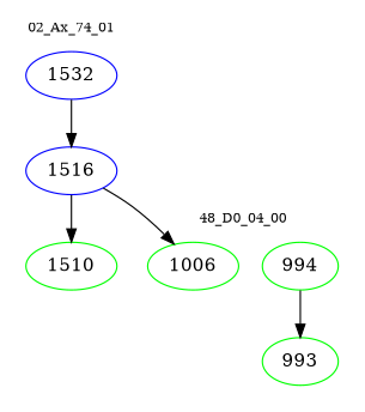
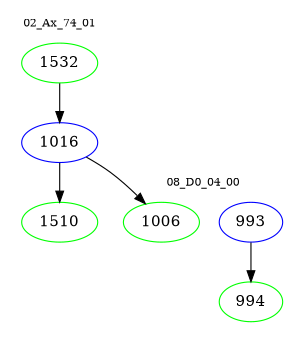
  digraph {
    node [color=green]
    edge [color=black]
-   n1 [color=blue label=1532]
-   n2 [color=blue label=1516]
+   n1 [label=1532]
+   n2 [color=blue label=1016]
    n3 [label=1510]
    n4 [label=994]
-   n5 [label=993]
+   n5 [color=blue label=993]
    n6 [label=1006]
    subgraph cluster_1 {
      color=white
      fontsize=10
      label="02_Ax_74_01"
      n1
      n2
      n3
    }
    subgraph cluster_2 {
      color=white
      fontsize=10
-     label="48_D0_04_00"
+     label="08_D0_04_00"
      n4
      n5
      n6
    }
    n1 -> n2
    n2 -> n3
    n2 -> n6
-   n4 -> n5
+   n5 -> n4
  }
